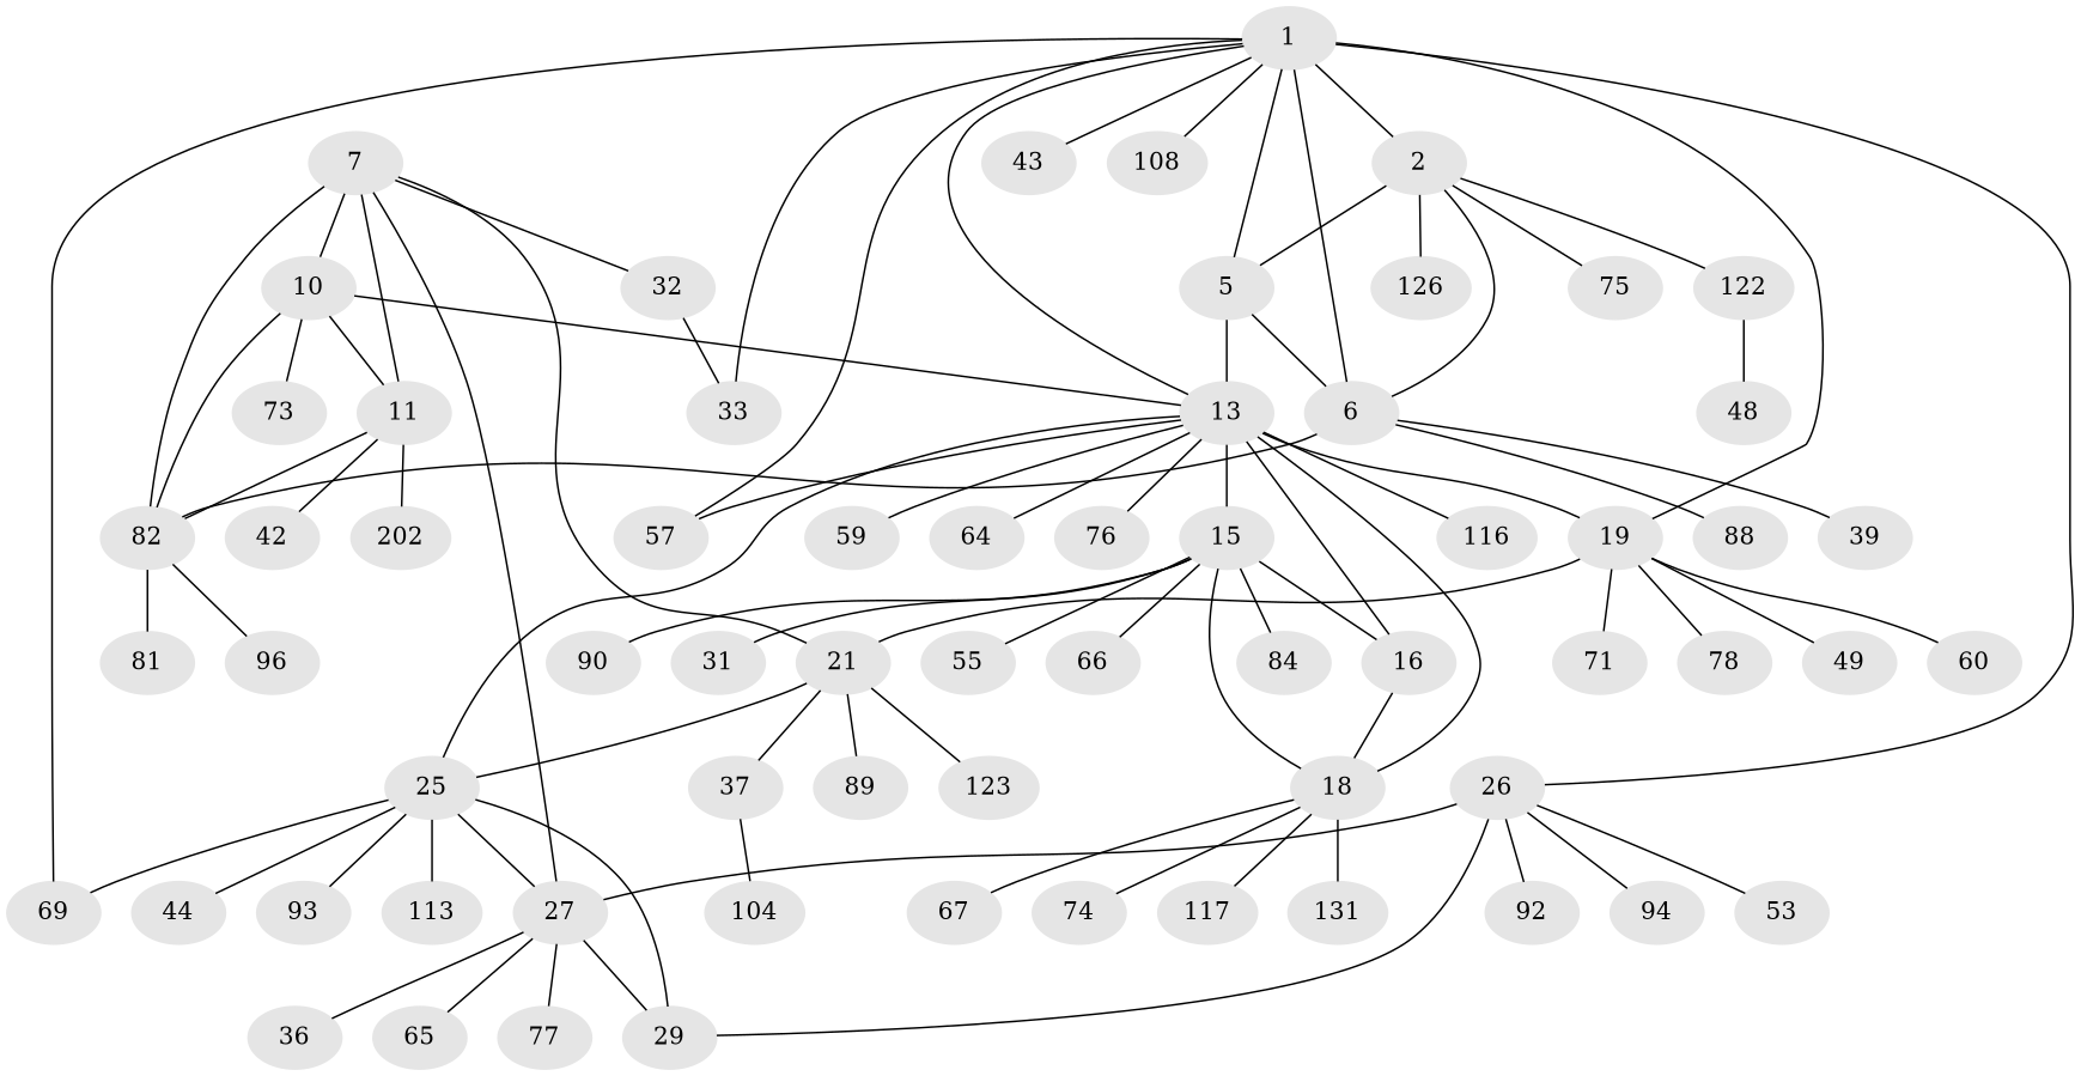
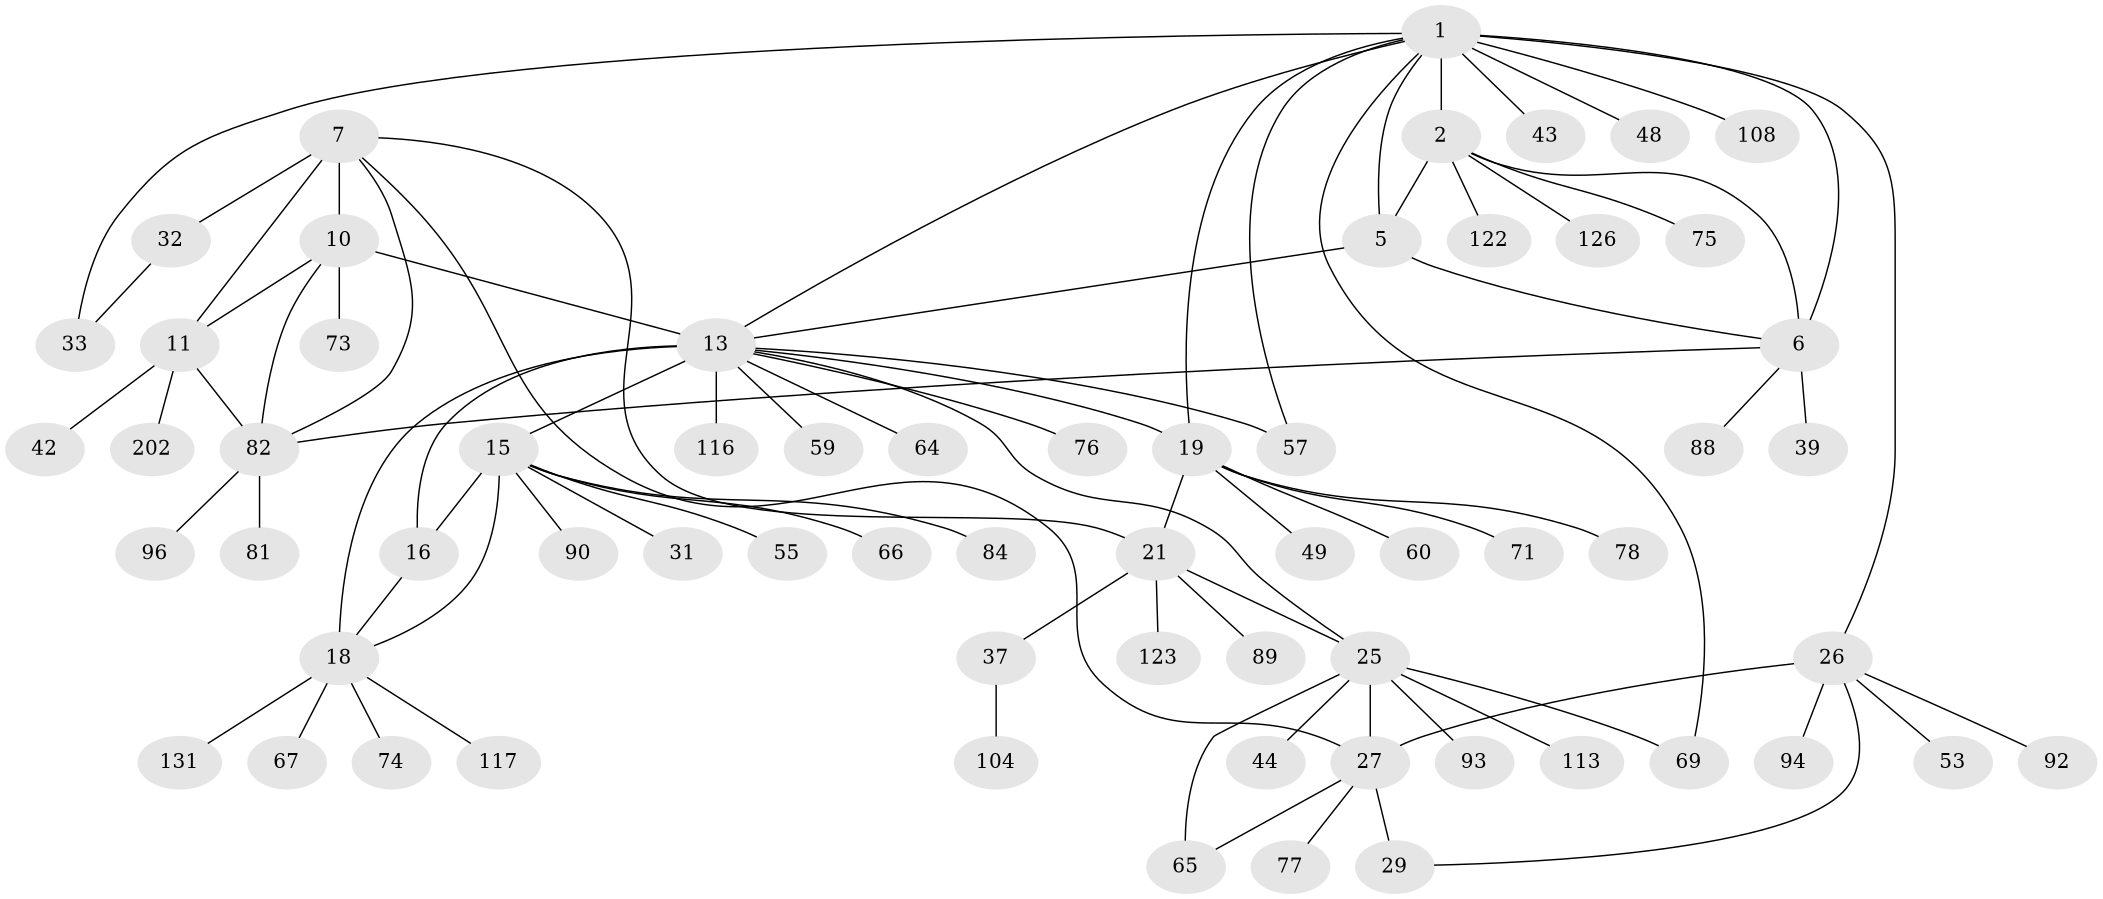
  graph {
    node [color=gray90 style=filled]
    1 [super="+40+3"]
    2
    5 [super="+34+86+107+128"]
    6 [super="+35+80+54"]
    13 [super="+17+14+59+103+110"]
    19 [super="+46+115+20+23"]
    26
    33
    43
    48
    57 [super="+99"]
    69
    108
    75
    122
    126
    n17 [label=82]
    39
    88
    15
    16
    18
    25
    n24 [label=59 super="+91"]
    64
    76
    116
    21 [super="+22+24"]
    49
    60 [super="+72+62+70+61"]
    71
    78
    27 [super="+79+52+28"]
    29 [super="+114+45"]
    53 [super="+100"]
    92
    94
    81
    96
    89 [super="+111"]
    7 [super="+97+8"]
    10
    11
    32
    73
    42
    n47 [label=202]
    37
    123
-   36
    65 [super="+98+83"]
    77
    31
    55
    66
    84
    90
    67
    74 [super="+112"]
    117
    131
    44
    93
    113
    104
    1 -- 2 [weight=3]
    1 -- 5 [weight=3]
    1 -- 6 [weight=3]
    1 -- 13
    1 -- 19 [weight=2]
    1 -- 26
    1 -- 33
    1 -- 43
-   122 -- 48
+   1 -- 48
    1 -- 57
    1 -- 69
    1 -- 108
    2 -- 5
    2 -- 6
    2 -- 75
    2 -- 122
    2 -- 126
    5 -- 6
    5 -- 13
    6 -- n17
    6 -- 39
    6 -- 88
    13 -- 19 [weight=2]
    13 -- 57 [weight=2]
    13 -- 15 [weight=3]
    13 -- 16 [weight=3]
    13 -- 18 [weight=3]
    13 -- 25
    13 -- n24
    13 -- 64
    13 -- 76
    13 -- 116
    19 -- 21 [weight=9]
    19 -- 49
    19 -- 60
    19 -- 71
    19 -- 78
    26 -- 27 [weight=3]
    26 -- 29
    26 -- 53
    26 -- 92
    26 -- 94
    n17 -- 81
    n17 -- 96
    15 -- 16
    15 -- 18
    15 -- 31
    15 -- 55
    15 -- 66
    15 -- 84
    15 -- 90
    16 -- 18
    18 -- 67
    18 -- 74
    18 -- 117
    18 -- 131
    25 -- 69
    25 -- 27 [weight=3]
-   25 -- 29
+   25 -- 65
    25 -- 44
    25 -- 93
    25 -- 113
    21 -- 25
    21 -- 89
    21 -- 37
    21 -- 123
    27 -- 29 [weight=3]
-   27 -- 36
    27 -- 65
    27 -- 77
    7 -- n17 [weight=3]
    7 -- 21
    7 -- 27
    7 -- 10 [weight=3]
    7 -- 11 [weight=3]
    7 -- 32
    10 -- 13
    10 -- n17
    10 -- 11
    10 -- 73
    11 -- n17
    11 -- 42
    11 -- n47
    32 -- 33
    37 -- 104
  }
